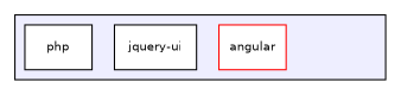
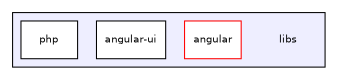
  digraph {
    compound=true
    node [fontname=Helvetica fontsize=10 shape=box color=black fillcolor=white style=filled]
+   n1 [label=libs shape=plaintext color="" fillcolor="" style=""]
    n2 [color=red label=angular]
-   n3 [label="jquery-ui"]
+   n3 [label="angular-ui"]
    n4 [label=php]
    subgraph cluster_1 {
      bgcolor="#eeeeff"
      pencolor=black
+     n1
      n2
      n3
      n4
    }
  }
